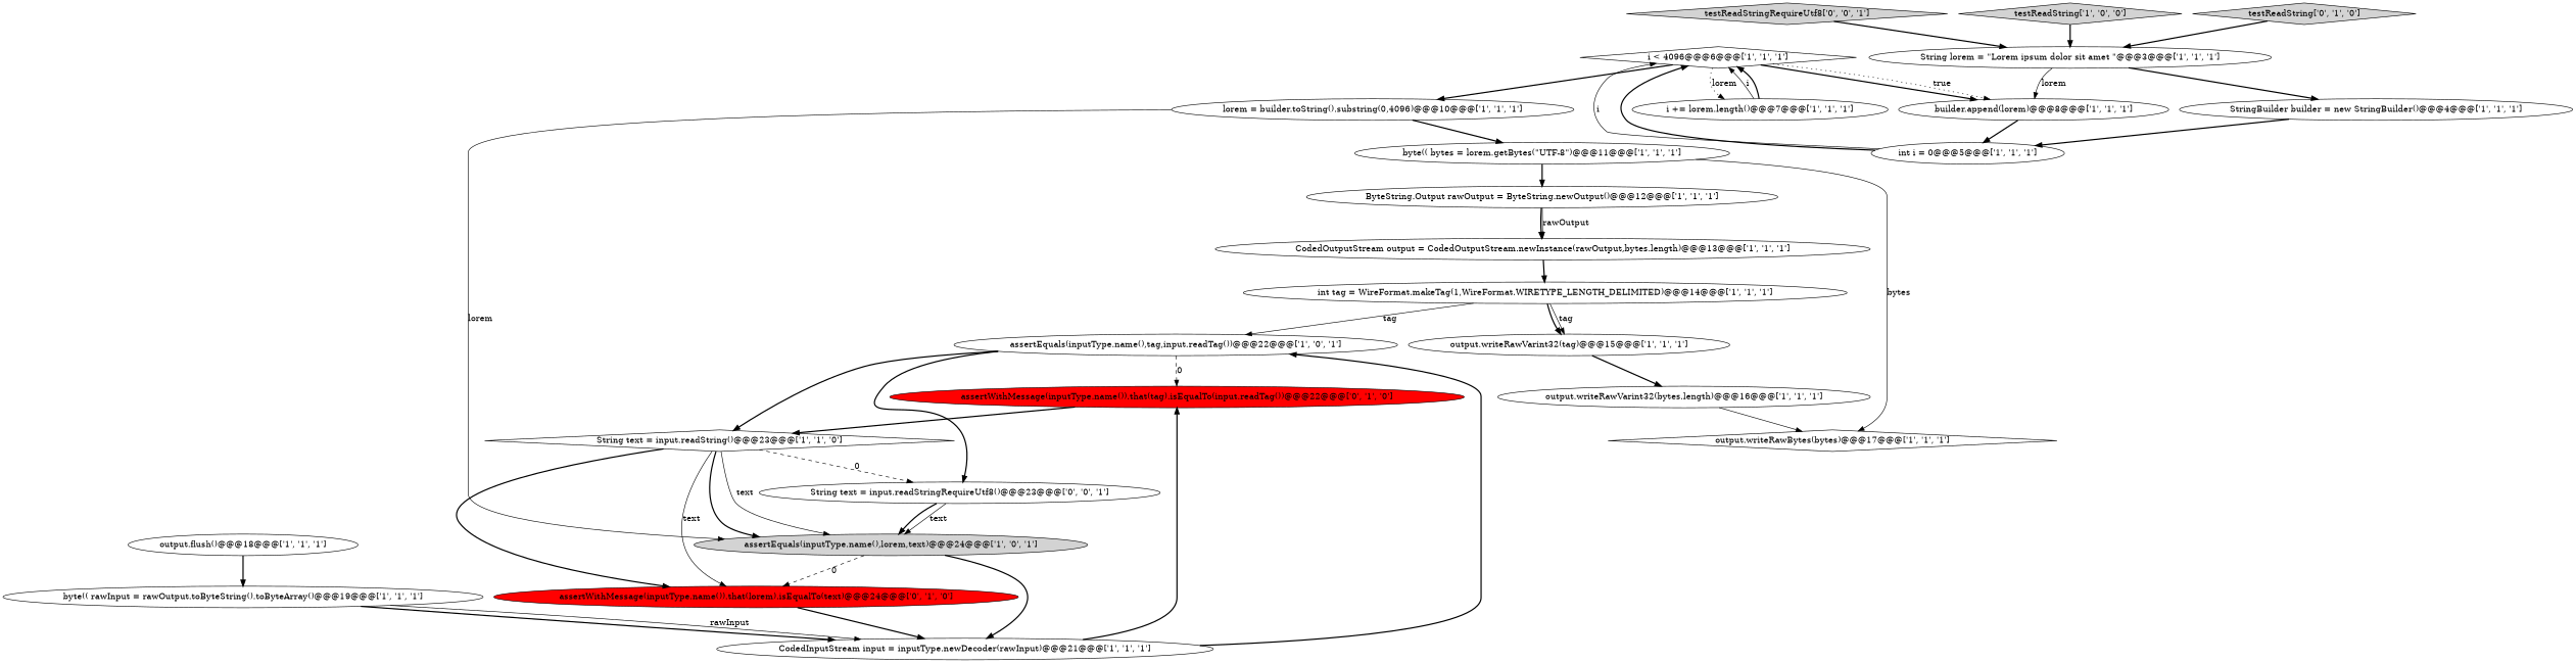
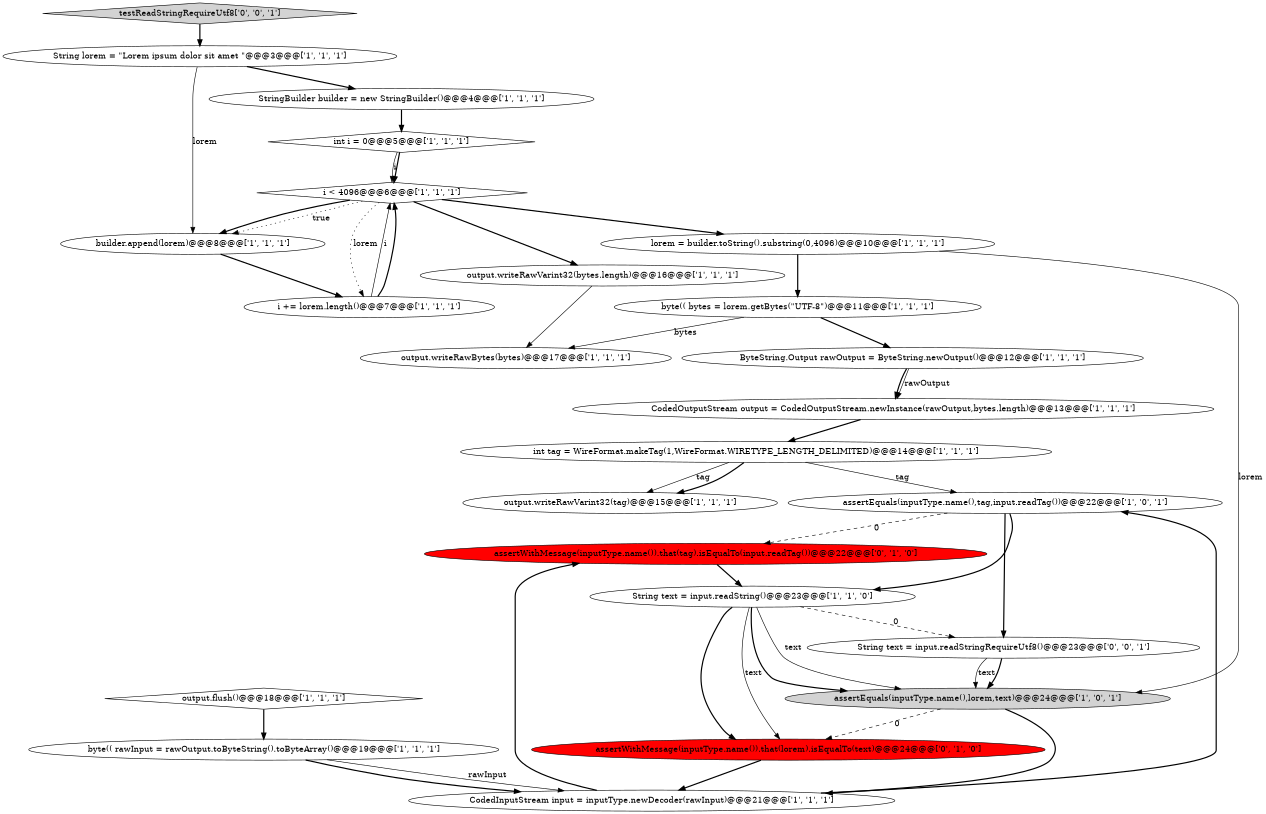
  digraph {
    node [fillcolor=white shape=ellipse style=filled]
    edge [style=bold]
    n1 [label="ByteString.Output rawOutput = ByteString.newOutput()@@@12@@@['1', '1', '1']"]
    n2 [label="CodedOutputStream output = CodedOutputStream.newInstance(rawOutput,bytes.length)@@@13@@@['1', '1', '1']"]
    n3 [label="int tag = WireFormat.makeTag(1,WireFormat.WIRETYPE_LENGTH_DELIMITED)@@@14@@@['1', '1', '1']"]
    n4 [label="output.writeRawVarint32(tag)@@@15@@@['1', '1', '1']"]
    n5 [label="assertEquals(inputType.name(),tag,input.readTag())@@@22@@@['1', '0', '1']"]
-   n6 [label="output.writeRawBytes(bytes)@@@17@@@['1', '1', '1']" shape=diamond]
-   n7 [label="output.flush()@@@18@@@['1', '1', '1']"]
+   n6 [label="output.writeRawBytes(bytes)@@@17@@@['1', '1', '1']"]
+   n7 [label="output.flush()@@@18@@@['1', '1', '1']" shape=diamond]
    n8 [label="byte(( rawInput = rawOutput.toByteString().toByteArray()@@@19@@@['1', '1', '1']"]
    n9 [label="byte(( bytes = lorem.getBytes(\"UTF-8\")@@@11@@@['1', '1', '1']"]
    n10 [label="String lorem = \"Lorem ipsum dolor sit amet \"@@@3@@@['1', '1', '1']"]
    n11 [label="builder.append(lorem)@@@8@@@['1', '1', '1']"]
    n12 [label="StringBuilder builder = new StringBuilder()@@@4@@@['1', '1', '1']"]
    n13 [label="i += lorem.length()@@@7@@@['1', '1', '1']"]
-   n14 [label="int i = 0@@@5@@@['1', '1', '1']"]
+   n14 [label="int i = 0@@@5@@@['1', '1', '1']" shape=diamond]
    n15 [fillcolor=red label="assertWithMessage(inputType.name()).that(lorem).isEqualTo(text)@@@24@@@['0', '1', '0']"]
    n16 [label="CodedInputStream input = inputType.newDecoder(rawInput)@@@21@@@['1', '1', '1']"]
    n17 [fillcolor=red label="assertWithMessage(inputType.name()).that(tag).isEqualTo(input.readTag())@@@22@@@['0', '1', '0']"]
    n18 [fillcolor=lightgray label="assertEquals(inputType.name(),lorem,text)@@@24@@@['1', '0', '1']"]
    n19 [label="String text = input.readStringRequireUtf8()@@@23@@@['0', '0', '1']"]
    n20 [label="output.writeRawVarint32(bytes.length)@@@16@@@['1', '1', '1']"]
    n21 [label="i < 4096@@@6@@@['1', '1', '1']" shape=diamond]
    n22 [label="lorem = builder.toString().substring(0,4096)@@@10@@@['1', '1', '1']"]
    n23 [fillcolor=lightgray label="testReadStringRequireUtf8['0', '0', '1']" shape=diamond]
-   n24 [fillcolor=lightgray label="testReadString['1', '0', '0']" shape=diamond]
-   n25 [fillcolor=lightgray label="testReadString['0', '1', '0']" shape=diamond]
-   n26 [label="String text = input.readString()@@@23@@@['1', '1', '0']" shape=diamond]
+   n26 [label="String text = input.readString()@@@23@@@['1', '1', '0']"]
    n1 -> n2
    n1 -> n2 [label=rawOutput style=solid]
    n2 -> n3
    n3 -> n4 [label=tag style=solid]
    n3 -> n4
    n3 -> n5 [label=tag style=solid]
-   n4 -> n20
+   n21 -> n20
    n5 -> n17 [label=0 style=dashed]
    n5 -> n19
    n5 -> n26
    n7 -> n8
    n8 -> n16
    n8 -> n16 [label=rawInput style=solid]
    n9 -> n1
    n9 -> n6 [label=bytes style=solid]
    n10 -> n11 [label=lorem style=solid]
    n10 -> n12
-   n11 -> n14
+   n11 -> n13
    n12 -> n14
    n13 -> n21 [label=i style=solid]
    n13 -> n21
    n14 -> n21 [label=i style=solid]
    n14 -> n21
    n15 -> n16
    n16 -> n5
    n16 -> n17
    n17 -> n26
    n18 -> n15 [label=0 style=dashed]
    n18 -> n16
    n19 -> n18 [label=text style=solid]
    n19 -> n18
    n20 -> n6 [style=solid]
    n21 -> n11
    n21 -> n11 [label=true style=dotted]
    n21 -> n13 [label=lorem style=dotted]
    n21 -> n22
    n22 -> n9
    n22 -> n18 [label=lorem style=solid]
    n23 -> n10
-   n24 -> n10
-   n25 -> n10
    n26 -> n15
    n26 -> n15 [label=text style=solid]
    n26 -> n18
    n26 -> n18 [label=text style=solid]
    n26 -> n19 [label=0 style=dashed]
  }
